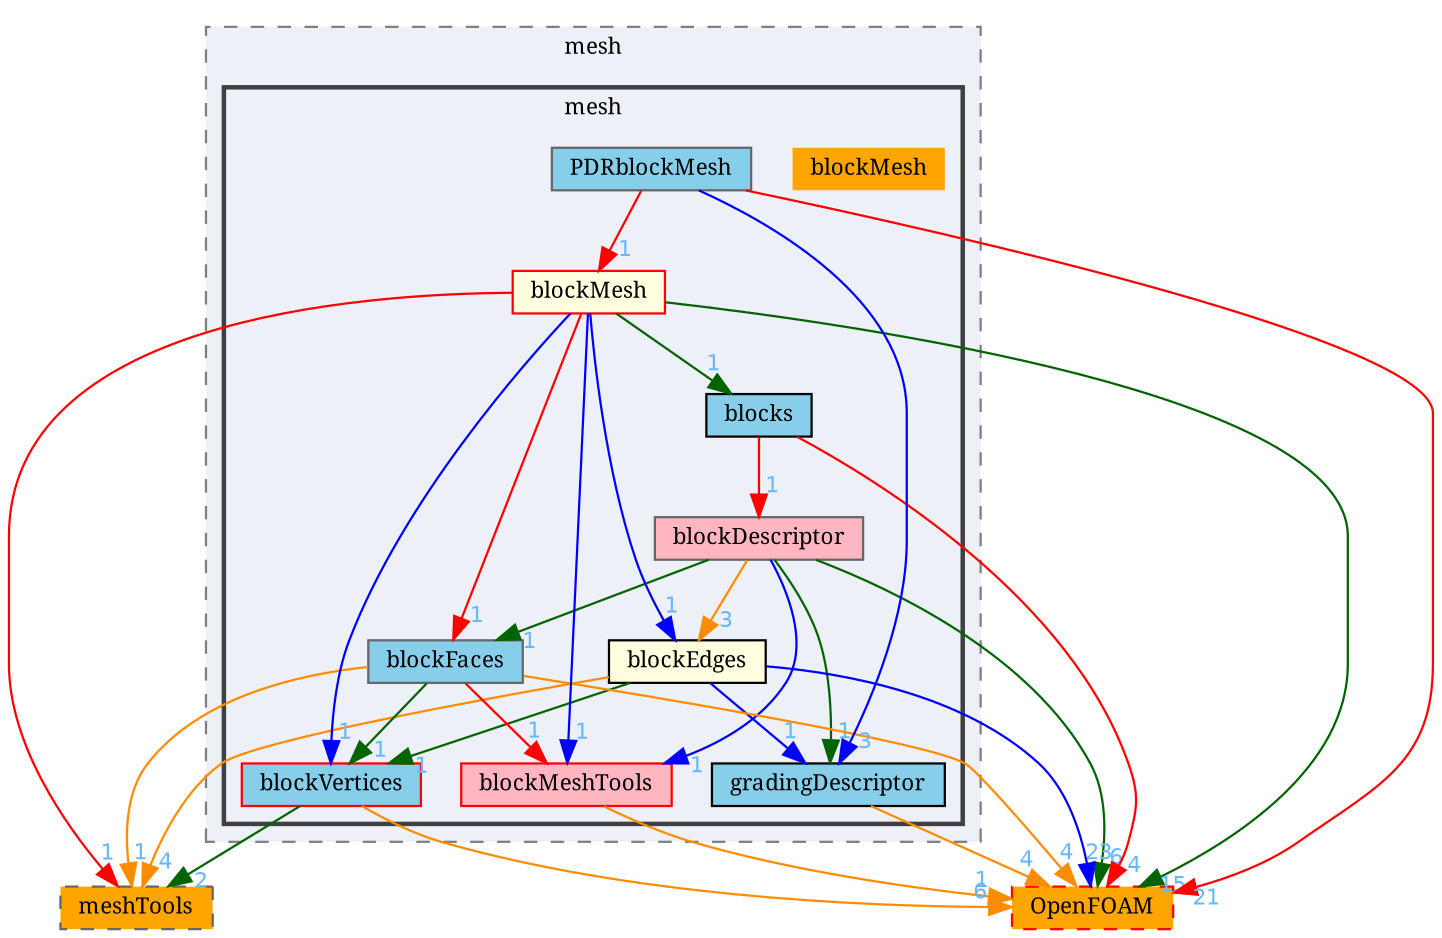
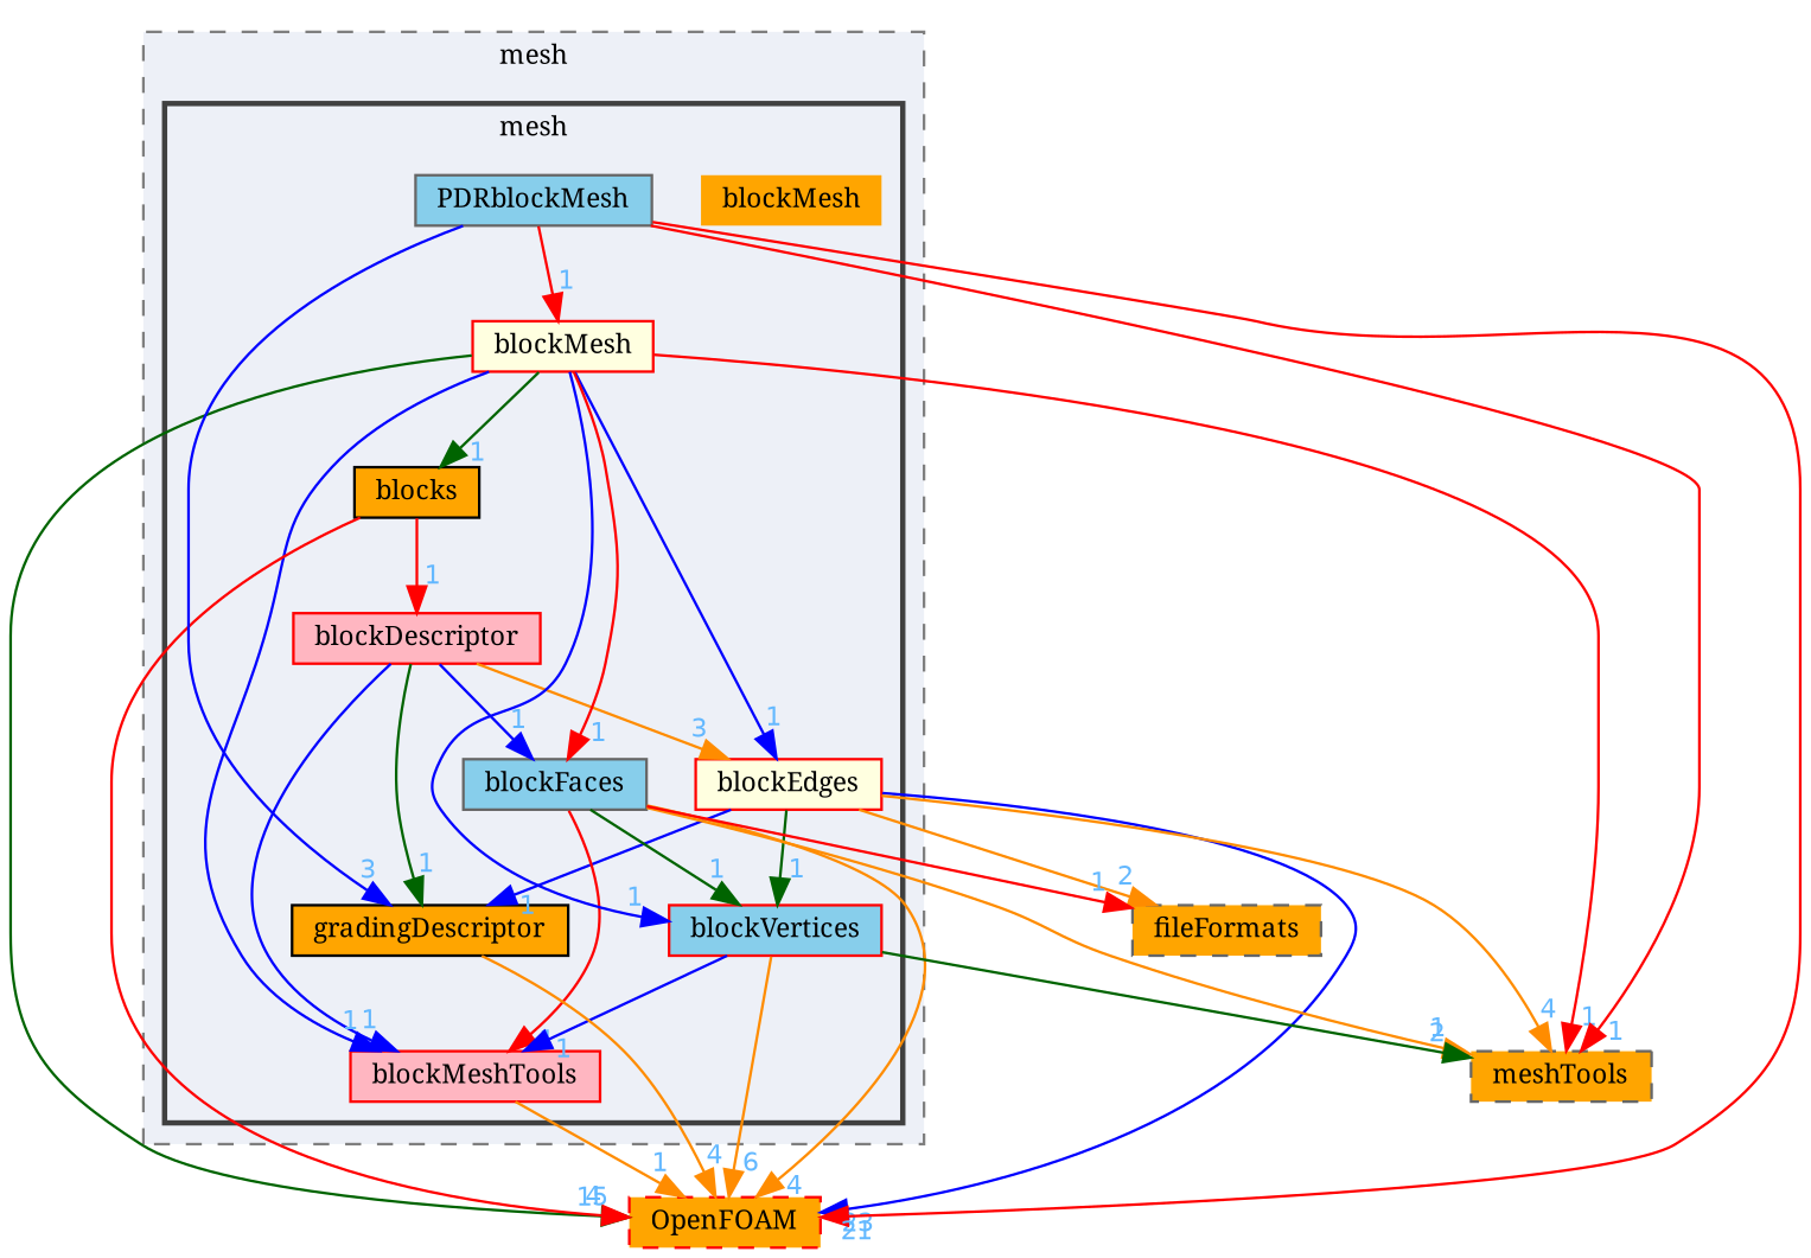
  digraph {
    compound=true
    fontname="Noto Serif"
    node [color=red fillcolor=orange fontname="Noto Serif" fontsize=10 shape=box style=filled]
    edge [color=red fontcolor=steelblue1 fontname="Noto Serif" fontsize=10 headlabel=1 labeldistance=1.5 labelfontname=Helvetica labelfontsize=10]
    n1 [color=black height=0.2 label=blockMesh shape=plaintext width=0.4]
-   n2 [color=gray40 fillcolor=lightpink height=0.2 label=blockDescriptor width=0.4]
-   n3 [color=black fillcolor=lightyellow height=0.2 label=blockEdges width=0.4]
+   n2 [fillcolor=lightpink height=0.2 label=blockDescriptor width=0.4]
+   n3 [fillcolor=lightyellow height=0.2 label=blockEdges width=0.4]
    n4 [color=gray40 fillcolor=skyblue height=0.2 label=blockFaces width=0.4]
    n5 [fillcolor=lightyellow height=0.2 label=blockMesh width=0.4]
    n6 [fillcolor=lightpink height=0.2 label=blockMeshTools width=0.4]
-   n7 [color=black fillcolor=skyblue height=0.2 label=blocks width=0.4]
+   n7 [color=black height=0.2 label=blocks width=0.4]
    n8 [fillcolor=skyblue height=0.2 label=blockVertices width=0.4]
-   n9 [color=black fillcolor=skyblue height=0.2 label=gradingDescriptor width=0.4]
+   n9 [color=black height=0.2 label=gradingDescriptor width=0.4]
    n10 [color=gray40 fillcolor=skyblue height=0.2 label=PDRblockMesh width=0.4]
    n11 [height=0.2 label=OpenFOAM style="filled,dashed" width=0.4]
    n12 [color=gray40 height=0.2 label=meshTools style="filled,dashed" width=0.4]
+   n13 [color=gray40 height=0.2 label=fileFormats style="filled,dashed" width=0.4]
    subgraph cluster_1 {
      bgcolor="#edf0f7"
      fontsize=10
      label=mesh
      pencolor=grey50
      style="filled,dashed"
      subgraph cluster_2 {
        bgcolor="#edf0f7"
        fontsize=10
        label=mesh
        pencolor=grey25
        style="filled,bold"
        n1
        n2
        n3
        n4
        n5
        n6
        n7
        n8
        n9
        n10
      }
    }
    n2 -> n3 [color=darkorange headlabel=3]
-   n2 -> n4 [color=darkgreen]
+   n2 -> n4 [color=blue]
    n2 -> n6 [color=blue]
    n2 -> n9 [color=darkgreen]
-   n2 -> n11 [color=darkgreen headlabel=6]
    n3 -> n8 [color=darkgreen]
    n3 -> n9 [color=blue]
    n3 -> n11 [color=blue headlabel=23]
    n3 -> n12 [color=darkorange headlabel=4]
+   n3 -> n13 [color=darkorange headlabel=2]
    n4 -> n6
    n4 -> n8 [color=darkgreen]
    n4 -> n11 [color=darkorange headlabel=4]
    n4 -> n12 [color=darkorange]
+   n4 -> n13
    n5 -> n3 [color=blue]
    n5 -> n4
    n5 -> n6 [color=blue]
    n5 -> n7 [color=darkgreen]
    n5 -> n8 [color=blue]
    n5 -> n11 [color=darkgreen headlabel=15]
    n5 -> n12
    n6 -> n11 [color=darkorange]
    n7 -> n2
    n7 -> n11 [headlabel=4]
+   n8 -> n6 [color=blue]
    n8 -> n11 [color=darkorange headlabel=6]
    n8 -> n12 [color=darkgreen headlabel=2]
    n9 -> n11 [color=darkorange headlabel=4]
    n10 -> n5
    n10 -> n9 [color=blue headlabel=3]
    n10 -> n11 [headlabel=21]
+   n10 -> n12
  }
